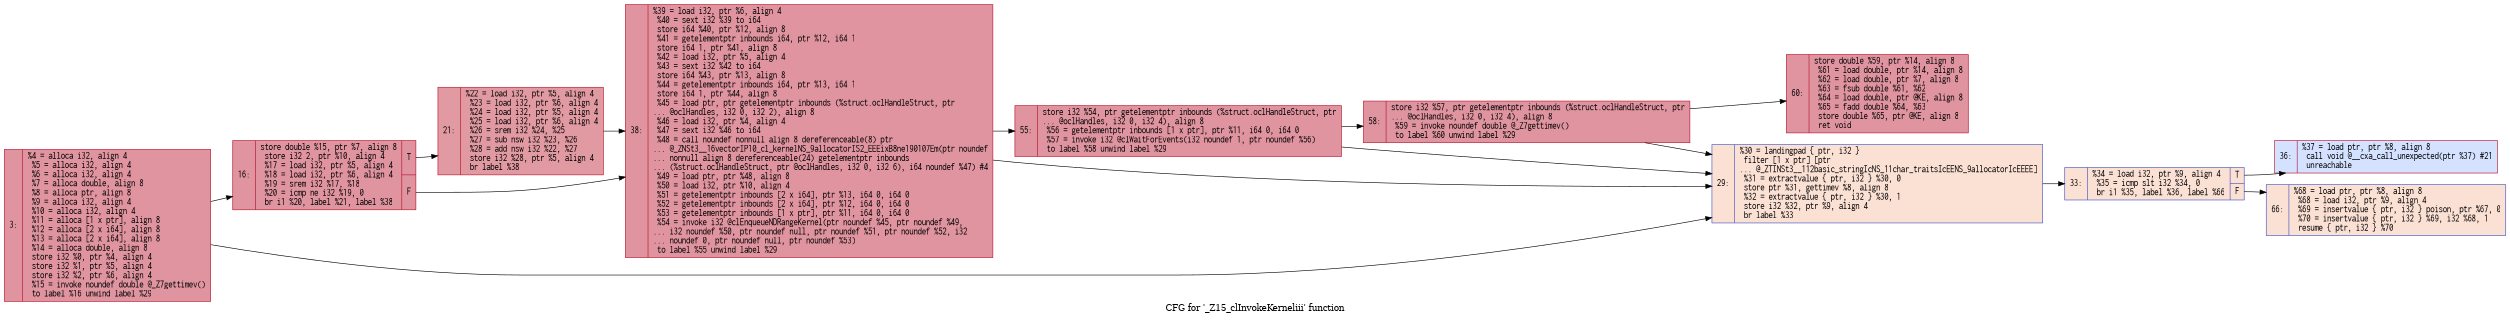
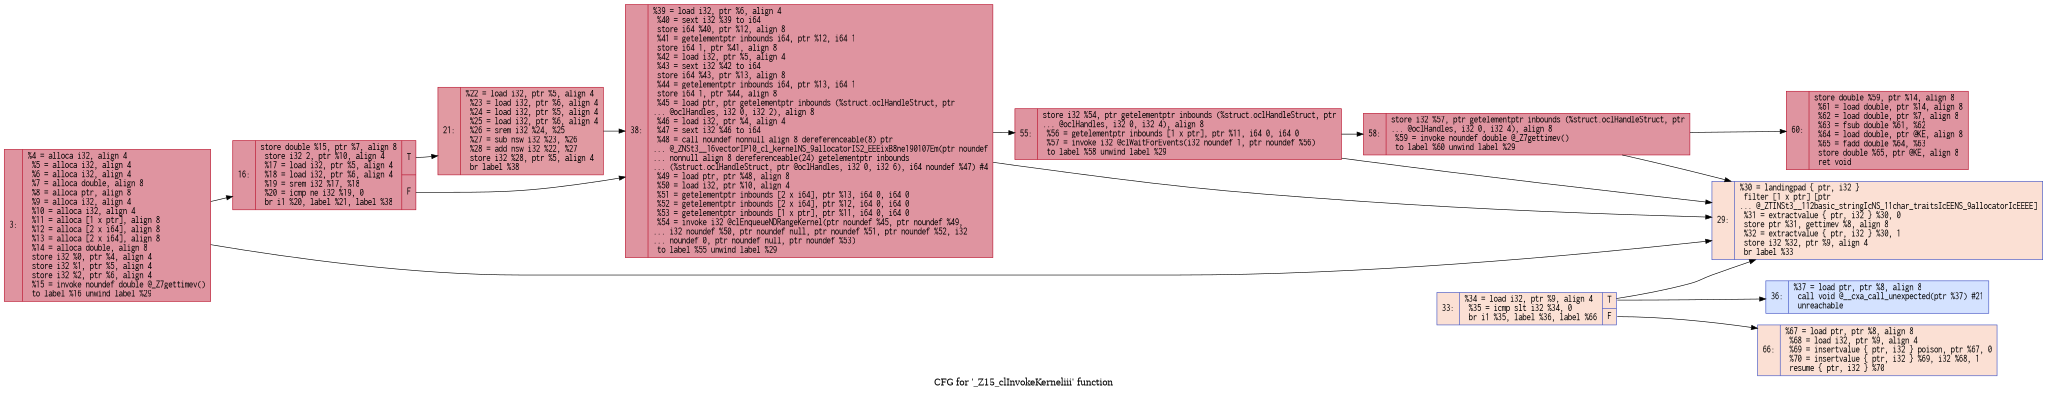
  digraph {
    label="CFG for '_Z15_clInvokeKerneliii' function"
    rankdir=LR
    node [color="#b70d28ff" fillcolor="#b70d2870" fontname=Courier shape=record style=filled]
    n1 [label="{3:\l|  %4 = alloca i32, align 4\l  %5 = alloca i32, align 4\l  %6 = alloca i32, align 4\l  %7 = alloca double, align 8\l  %8 = alloca ptr, align 8\l  %9 = alloca i32, align 4\l  %10 = alloca i32, align 4\l  %11 = alloca [1 x ptr], align 8\l  %12 = alloca [2 x i64], align 8\l  %13 = alloca [2 x i64], align 8\l  %14 = alloca double, align 8\l  store i32 %0, ptr %4, align 4\l  store i32 %1, ptr %5, align 4\l  store i32 %2, ptr %6, align 4\l  %15 = invoke noundef double @_Z7gettimev()\l          to label %16 unwind label %29\l}"]
    n2 [label="{16:\l|  store double %15, ptr %7, align 8\l  store i32 2, ptr %10, align 4\l  %17 = load i32, ptr %5, align 4\l  %18 = load i32, ptr %6, align 4\l  %19 = srem i32 %17, %18\l  %20 = icmp ne i32 %19, 0\l  br i1 %20, label %21, label %38\l|{<s0>T|<s1>F}}"]
    n3 [color="#3d50c3ff" fillcolor="#f7b99e70" label="{29:\l|  %30 = landingpad \{ ptr, i32 \}\l          filter [1 x ptr] [ptr\l... @_ZTINSt3__112basic_stringIcNS_11char_traitsIcEENS_9allocatorIcEEEE]\l  %31 = extractvalue \{ ptr, i32 \} %30, 0\l  store ptr %31, gettimev %8, align 8\l  %32 = extractvalue \{ ptr, i32 \} %30, 1\l  store i32 %32, ptr %9, align 4\l  br label %33\l}"]
    n4 [fillcolor="#bb1b2c70" label="{21:\l|  %22 = load i32, ptr %5, align 4\l  %23 = load i32, ptr %6, align 4\l  %24 = load i32, ptr %5, align 4\l  %25 = load i32, ptr %6, align 4\l  %26 = srem i32 %24, %25\l  %27 = sub nsw i32 %23, %26\l  %28 = add nsw i32 %22, %27\l  store i32 %28, ptr %5, align 4\l  br label %38\l}"]
    n5 [label="{38:\l|  %39 = load i32, ptr %6, align 4\l  %40 = sext i32 %39 to i64\l  store i64 %40, ptr %12, align 8\l  %41 = getelementptr inbounds i64, ptr %12, i64 1\l  store i64 1, ptr %41, align 8\l  %42 = load i32, ptr %5, align 4\l  %43 = sext i32 %42 to i64\l  store i64 %43, ptr %13, align 8\l  %44 = getelementptr inbounds i64, ptr %13, i64 1\l  store i64 1, ptr %44, align 8\l  %45 = load ptr, ptr getelementptr inbounds (%struct.oclHandleStruct, ptr\l... @oclHandles, i32 0, i32 2), align 8\l  %46 = load i32, ptr %4, align 4\l  %47 = sext i32 %46 to i64\l  %48 = call noundef nonnull align 8 dereferenceable(8) ptr\l... @_ZNSt3__16vectorIP10_cl_kernelNS_9allocatorIS2_EEEixB8ne190107Em(ptr noundef\l... nonnull align 8 dereferenceable(24) getelementptr inbounds\l... (%struct.oclHandleStruct, ptr @oclHandles, i32 0, i32 6), i64 noundef %47) #4\l  %49 = load ptr, ptr %48, align 8\l  %50 = load i32, ptr %10, align 4\l  %51 = getelementptr inbounds [2 x i64], ptr %13, i64 0, i64 0\l  %52 = getelementptr inbounds [2 x i64], ptr %12, i64 0, i64 0\l  %53 = getelementptr inbounds [1 x ptr], ptr %11, i64 0, i64 0\l  %54 = invoke i32 @clEnqueueNDRangeKernel(ptr noundef %45, ptr noundef %49,\l... i32 noundef %50, ptr noundef null, ptr noundef %51, ptr noundef %52, i32\l... noundef 0, ptr noundef null, ptr noundef %53)\l          to label %55 unwind label %29\l}"]
    n6 [color="#3d50c3ff" fillcolor="#f7b99e70" label="{33:\l|  %34 = load i32, ptr %9, align 4\l  %35 = icmp slt i32 %34, 0\l  br i1 %35, label %36, label %66\l|{<s0>T|<s1>F}}"]
    n7 [label="{55:\l|  store i32 %54, ptr getelementptr inbounds (%struct.oclHandleStruct, ptr\l... @oclHandles, i32 0, i32 4), align 8\l  %56 = getelementptr inbounds [1 x ptr], ptr %11, i64 0, i64 0\l  %57 = invoke i32 @clWaitForEvents(i32 noundef 1, ptr noundef %56)\l          to label %58 unwind label %29\l}"]
-   n8 [fillcolor="#9ebeff70" label="{36:\l|  %37 = load ptr, ptr %8, align 8\l  call void @__cxa_call_unexpected(ptr %37) #21\l  unreachable\l}"]
-   n9 [color="#3d50c3ff" fillcolor="#f7b99e70" label="{66:\l|  %68 = load ptr, ptr %8, align 8\l  %68 = load i32, ptr %9, align 4\l  %69 = insertvalue \{ ptr, i32 \} poison, ptr %67, 0\l  %70 = insertvalue \{ ptr, i32 \} %69, i32 %68, 1\l  resume \{ ptr, i32 \} %70\l}"]
+   n8 [color="#3d50c3ff" fillcolor="#9ebeff70" label="{36:\l|  %37 = load ptr, ptr %8, align 8\l  call void @__cxa_call_unexpected(ptr %37) #21\l  unreachable\l}"]
+   n9 [color="#3d50c3ff" fillcolor="#f7b99e70" label="{66:\l|  %67 = load ptr, ptr %8, align 8\l  %68 = load i32, ptr %9, align 4\l  %69 = insertvalue \{ ptr, i32 \} poison, ptr %67, 0\l  %70 = insertvalue \{ ptr, i32 \} %69, i32 %68, 1\l  resume \{ ptr, i32 \} %70\l}"]
    n10 [label="{58:\l|  store i32 %57, ptr getelementptr inbounds (%struct.oclHandleStruct, ptr\l... @oclHandles, i32 0, i32 4), align 8\l  %59 = invoke noundef double @_Z7gettimev()\l          to label %60 unwind label %29\l}"]
    n11 [label="{60:\l|  store double %59, ptr %14, align 8\l  %61 = load double, ptr %14, align 8\l  %62 = load double, ptr %7, align 8\l  %63 = fsub double %61, %62\l  %64 = load double, ptr @KE, align 8\l  %65 = fadd double %64, %63\l  store double %65, ptr @KE, align 8\l  ret void\l}"]
    n1 -> n2
    n1 -> n3
    n2 -> n4 [tailport=s0]
    n2 -> n5 [tailport=s1]
-   n3 -> n6
+   n6 -> n3
    n4 -> n5
    n5 -> n3
    n5 -> n7
    n6 -> n8 [tailport=s0]
    n6 -> n9 [tailport=s1]
    n7 -> n3
    n7 -> n10
    n10 -> n3
    n10 -> n11
  }
